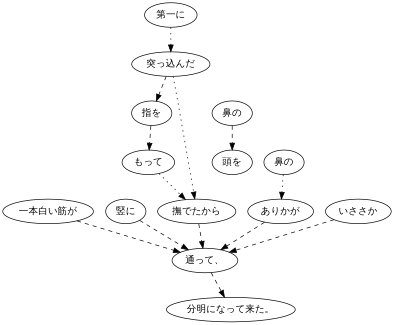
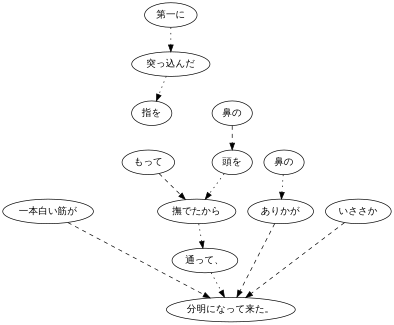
  digraph {
    fontname=Inter
    node [fontname=Inter]
    edge [fontname=Inter style=dashed]
    n1 [label="第一に"]
    n2 [label="突っ込んだ"]
    n3 [label="指を"]
    n4 [label="もって"]
    n5 [label="撫でたから"]
    n6 [label="通って、"]
    n7 [label="鼻の"]
    n8 [label="頭を"]
    n9 [label="分明になって来た。"]
-   n10 [label="竪に"]
    n11 [label="一本白い筋が"]
    n12 [label="鼻の"]
    n13 [label="ありかが"]
    n14 [label="いささか"]
    n1 -> n2 [style=dotted]
-   n2 -> n3
-   n3 -> n4
-   n4 -> n5 [style=dotted]
-   n5 -> n6
-   n6 -> n9
+   n2 -> n3 [style=dotted]
+   n4 -> n5
+   n5 -> n6 [style=dotted]
+   n6 -> n9 [style=dotted]
    n7 -> n8
-   n2 -> n5 [style=dotted]
-   n10 -> n6
-   n11 -> n6
+   n8 -> n5 [style=dotted]
+   n11 -> n9
    n12 -> n13 [style=dotted]
-   n13 -> n6
-   n14 -> n6
+   n13 -> n9
+   n14 -> n9
  }
